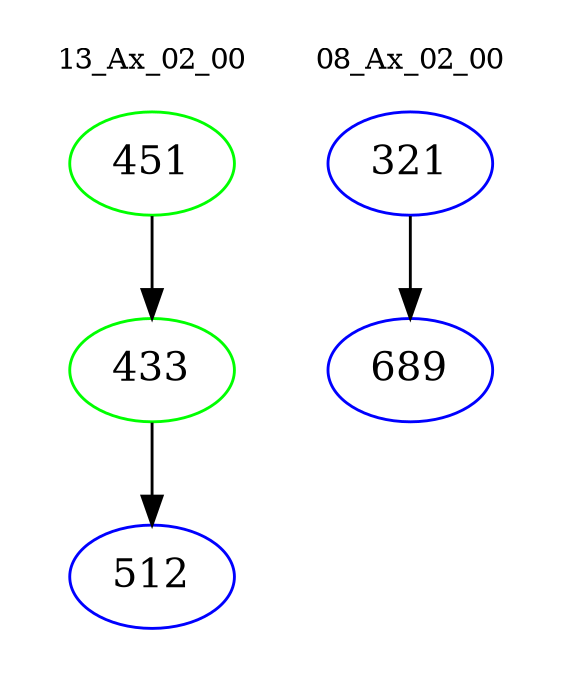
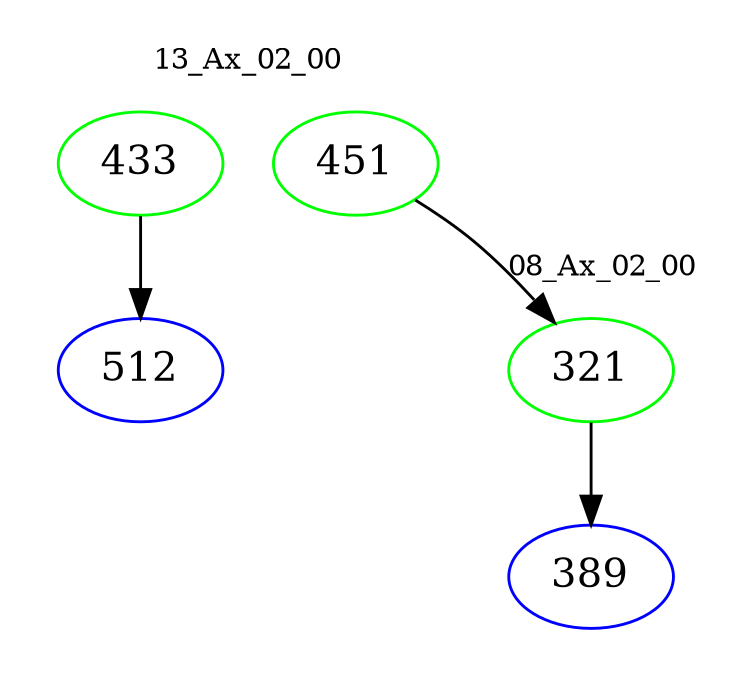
  digraph {
    node [color=blue]
    edge [color=black]
    n1 [color=green label=451]
    n2 [color=green label=433]
    n3 [label=512]
-   n4 [label=321]
-   n5 [label=689]
+   n4 [color=green label=321]
+   n5 [label=389]
    subgraph cluster_1 {
      color=white
      fontsize=10
      label="13_Ax_02_00"
      n1
      n2
      n3
    }
    subgraph cluster_2 {
      color=white
      fontsize=10
      label="08_Ax_02_00"
      n4
      n5
    }
-   n1 -> n2
+   n1 -> n4
    n2 -> n3
    n4 -> n5
  }
